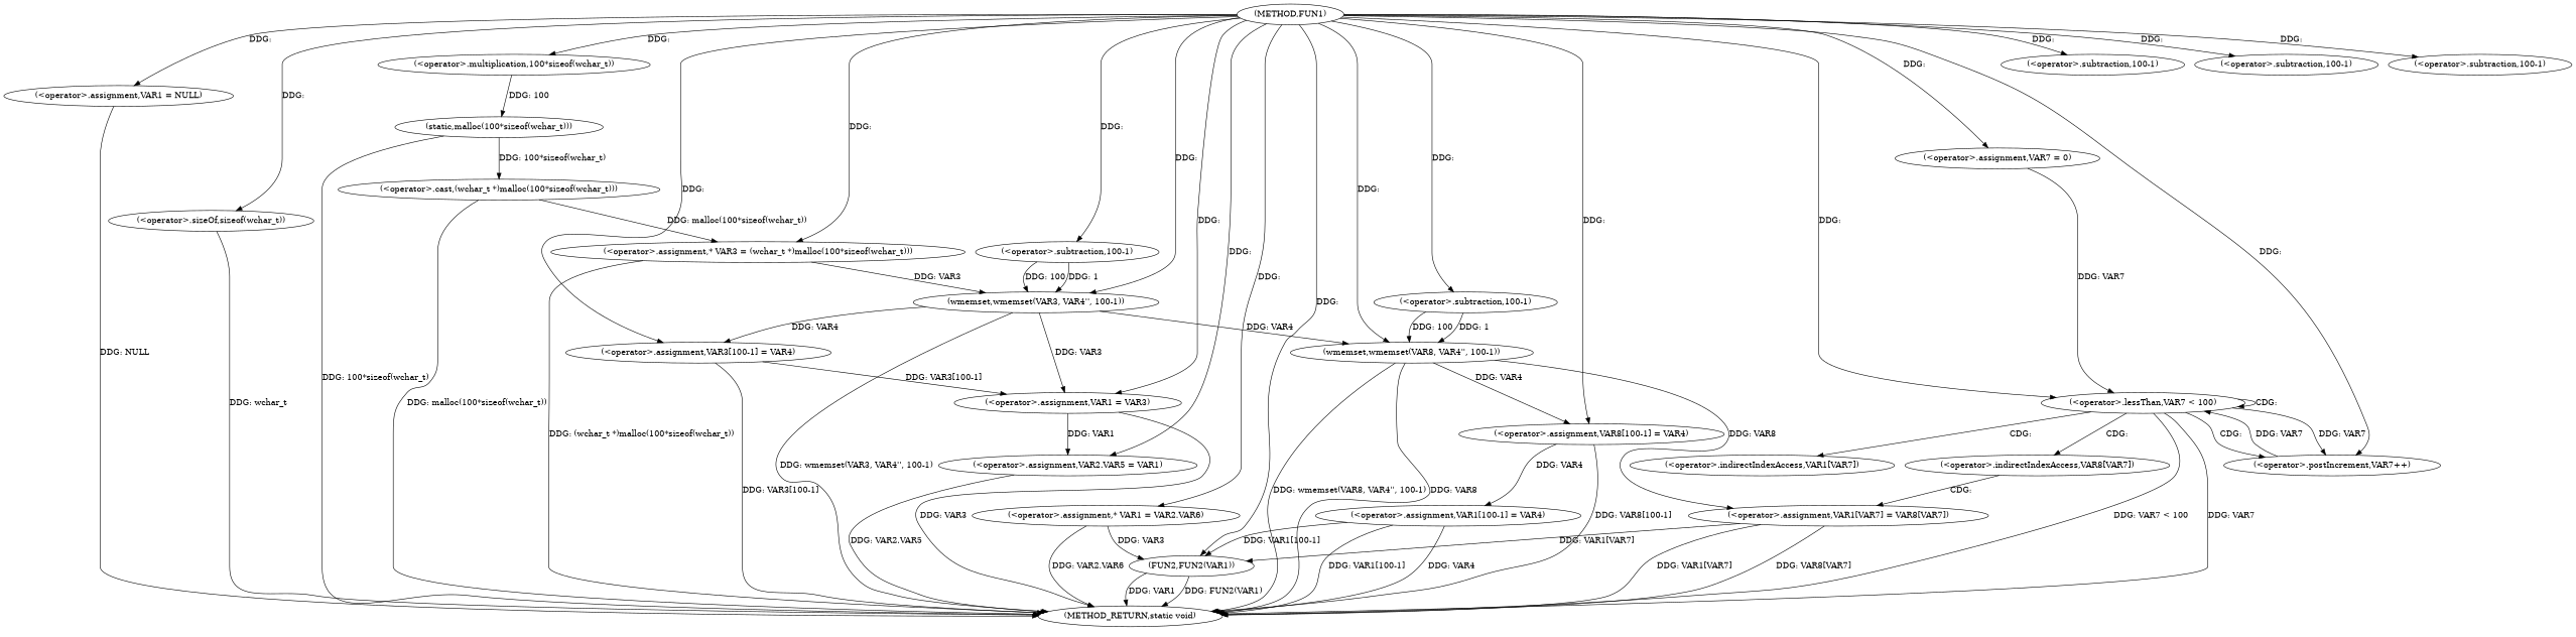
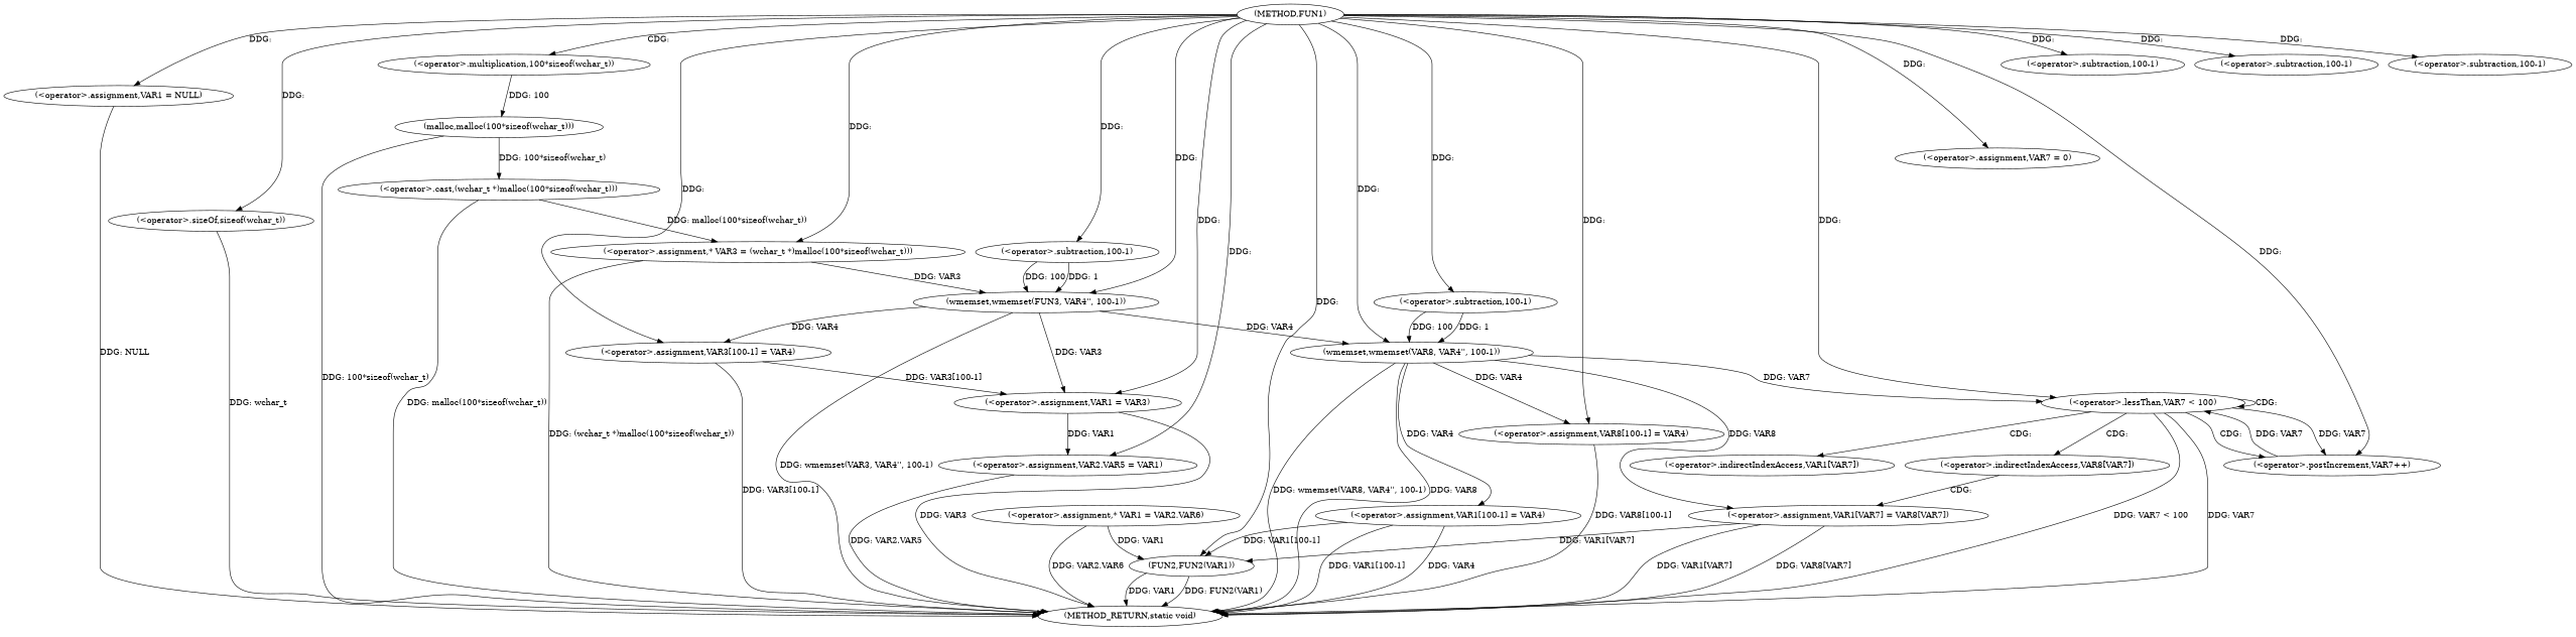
  digraph {
    fontname="DejaVu Serif"
    node [fontname="DejaVu Serif"]
    edge [fontname="DejaVu Serif"]
    n1 [label="(METHOD,FUN1)"]
    n2 [label="(<operator>.assignment,VAR1 = NULL)"]
    n3 [label="(<operator>.assignment,* VAR3 = (wchar_t *)malloc(100*sizeof(wchar_t)))"]
    n4 [label="(<operator>.multiplication,100*sizeof(wchar_t))"]
    n5 [label="(<operator>.sizeOf,sizeof(wchar_t))"]
-   n6 [label="(wmemset,wmemset(VAR3, VAR4'', 100-1))"]
+   n6 [label="(wmemset,wmemset(FUN3, VAR4'', 100-1))"]
    n7 [label="(<operator>.subtraction,100-1)"]
    n8 [label="(<operator>.assignment,VAR3[100-1] = VAR4)"]
    n9 [label="(<operator>.subtraction,100-1)"]
    n10 [label="(<operator>.assignment,VAR1 = VAR3)"]
    n11 [label="(<operator>.assignment,VAR2.VAR5 = VAR1)"]
    n12 [label="(<operator>.assignment,* VAR1 = VAR2.VAR6)"]
    n13 [label="(wmemset,wmemset(VAR8, VAR4'', 100-1))"]
    n14 [label="(<operator>.subtraction,100-1)"]
    n15 [label="(<operator>.assignment,VAR8[100-1] = VAR4)"]
    n16 [label="(<operator>.subtraction,100-1)"]
    n17 [label="(<operator>.assignment,VAR7 = 0)"]
    n18 [label="(<operator>.lessThan,VAR7 < 100)"]
    n19 [label="(<operator>.postIncrement,VAR7++)"]
    n20 [label="(<operator>.subtraction,100-1)"]
    n21 [label="(FUN2,FUN2(VAR1))"]
    n22 [label="(METHOD_RETURN,static void)"]
-   n23 [label="(static,malloc(100*sizeof(wchar_t)))"]
+   n23 [label="(malloc,malloc(100*sizeof(wchar_t)))"]
    n24 [label="(<operator>.assignment,VAR1[100-1] = VAR4)"]
    n25 [label="(<operator>.assignment,VAR1[VAR7] = VAR8[VAR7])"]
    n26 [label="(<operator>.indirectIndexAccess,VAR1[VAR7])"]
    n27 [label="(<operator>.indirectIndexAccess,VAR8[VAR7])"]
    n28 [label="(<operator>.cast,(wchar_t *)malloc(100*sizeof(wchar_t)))"]
    n1 -> n2 [label="DDG: "]
    n1 -> n3 [label="DDG: "]
-   n1 -> n4 [label="DDG: "]
+   n1 -> n4 [label="CDG: "]
    n1 -> n5 [label="DDG: "]
    n1 -> n6 [label="DDG: "]
    n1 -> n7 [label="DDG: "]
    n1 -> n8 [label="DDG: "]
    n1 -> n9 [label="DDG: "]
    n1 -> n10 [label="DDG: "]
    n1 -> n11 [label="DDG: "]
-   n1 -> n12 [label="DDG: "]
    n1 -> n13 [label="DDG: "]
    n1 -> n14 [label="DDG: "]
    n1 -> n15 [label="DDG: "]
    n1 -> n16 [label="DDG: "]
    n1 -> n17 [label="DDG: "]
    n1 -> n18 [label="DDG: "]
    n1 -> n19 [label="DDG: "]
    n1 -> n20 [label="DDG: "]
    n1 -> n21 [label="DDG: "]
    n2 -> n22 [label="DDG: NULL"]
    n3 -> n6 [label="DDG: VAR3"]
    n3 -> n22 [label="DDG: (wchar_t *)malloc(100*sizeof(wchar_t))"]
    n4 -> n23 [label="DDG: 100"]
    n5 -> n22 [label="DDG: wchar_t"]
    n6 -> n8 [label="DDG: VAR4"]
    n6 -> n10 [label="DDG: VAR3"]
    n6 -> n13 [label="DDG: VAR4"]
    n6 -> n22 [label="DDG: wmemset(VAR3, VAR4'', 100-1)"]
    n7 -> n6 [label="DDG: 100"]
    n7 -> n6 [label="DDG: 1"]
    n8 -> n10 [label="DDG: VAR3[100-1]"]
    n8 -> n22 [label="DDG: VAR3[100-1]"]
    n10 -> n11 [label="DDG: VAR1"]
    n10 -> n22 [label="DDG: VAR3"]
    n11 -> n22 [label="DDG: VAR2.VAR5"]
-   n12 -> n21 [label="DDG: VAR3"]
+   n12 -> n21 [label="DDG: VAR1"]
    n12 -> n22 [label="DDG: VAR2.VAR6"]
    n13 -> n15 [label="DDG: VAR4"]
    n13 -> n22 [label="DDG: VAR8"]
    n13 -> n22 [label="DDG: wmemset(VAR8, VAR4'', 100-1)"]
-   n15 -> n24 [label="DDG: VAR4"]
+   n13 -> n24 [label="DDG: VAR4"]
    n13 -> n25 [label="DDG: VAR8"]
    n14 -> n13 [label="DDG: 100"]
    n14 -> n13 [label="DDG: 1"]
    n15 -> n22 [label="DDG: VAR8[100-1]"]
-   n17 -> n18 [label="DDG: VAR7"]
+   n13 -> n18 [label="DDG: VAR7"]
    n18 -> n18 [label="CDG: "]
    n18 -> n19 [label="DDG: VAR7"]
    n18 -> n19 [label="CDG: "]
    n18 -> n22 [label="DDG: VAR7 < 100"]
    n18 -> n22 [label="DDG: VAR7"]
    n18 -> n26 [label="CDG: "]
    n18 -> n27 [label="CDG: "]
    n19 -> n18 [label="DDG: VAR7"]
    n21 -> n22 [label="DDG: FUN2(VAR1)"]
    n21 -> n22 [label="DDG: VAR1"]
    n23 -> n22 [label="DDG: 100*sizeof(wchar_t)"]
    n23 -> n28 [label="DDG: 100*sizeof(wchar_t)"]
    n24 -> n21 [label="DDG: VAR1[100-1]"]
    n24 -> n22 [label="DDG: VAR4"]
    n24 -> n22 [label="DDG: VAR1[100-1]"]
    n25 -> n21 [label="DDG: VAR1[VAR7]"]
    n25 -> n22 [label="DDG: VAR8[VAR7]"]
    n25 -> n22 [label="DDG: VAR1[VAR7]"]
    n27 -> n25 [label="CDG: "]
    n28 -> n3 [label="DDG: malloc(100*sizeof(wchar_t))"]
    n28 -> n22 [label="DDG: malloc(100*sizeof(wchar_t))"]
  }
